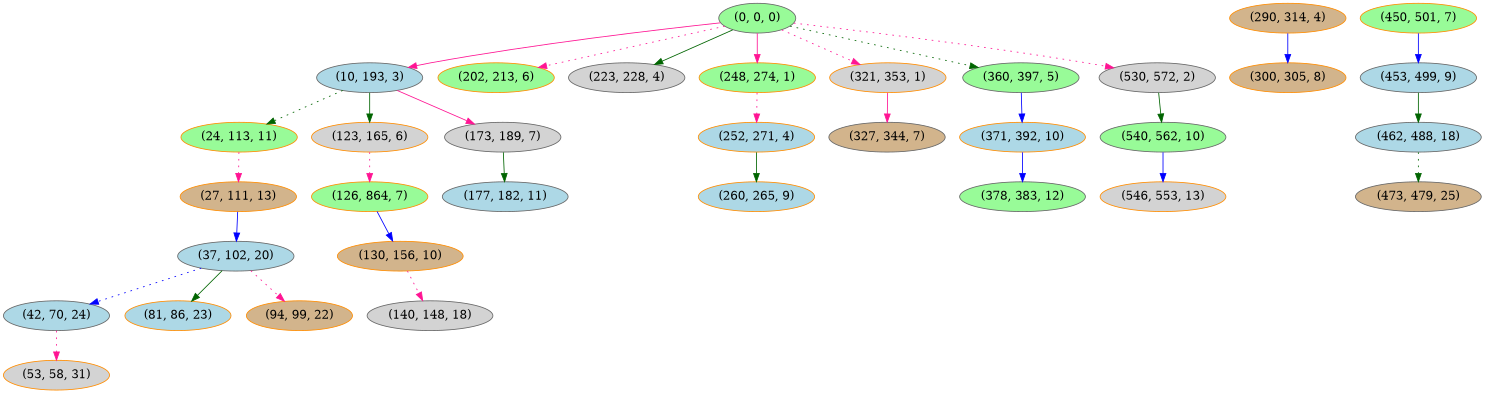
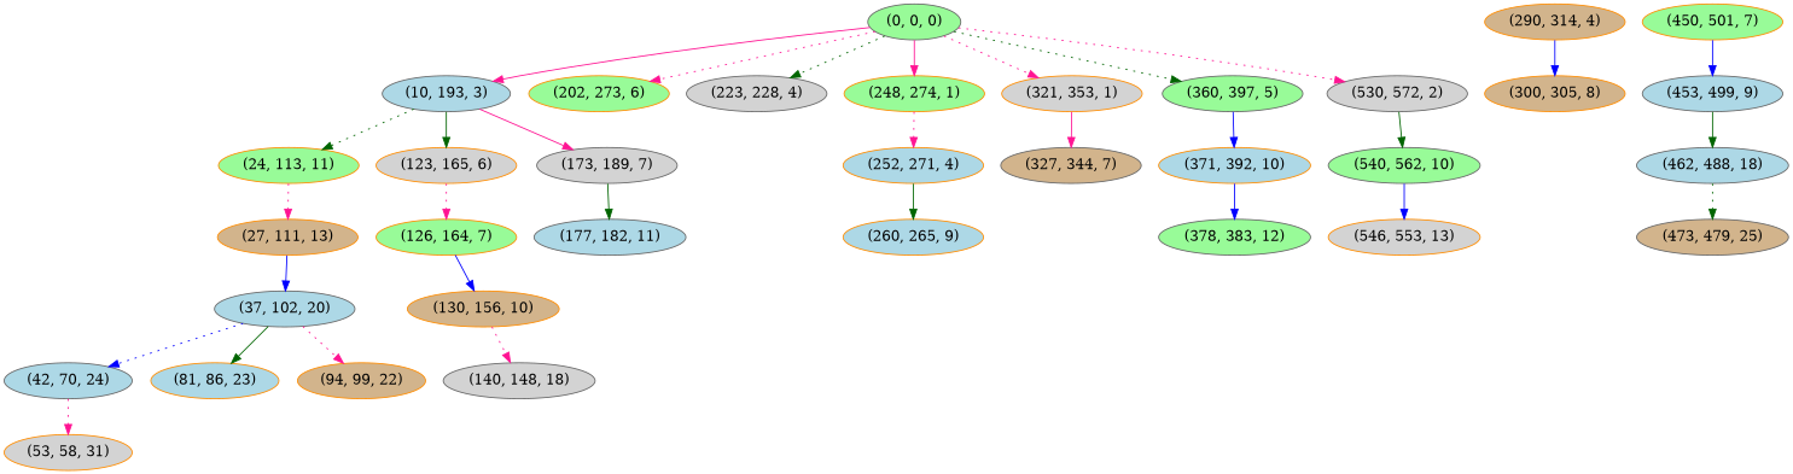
  digraph {
    node [color=darkorange fillcolor=lightblue style=filled]
    edge [color=deeppink style=solid]
    "(0, 0, 0)" [color=gray40 fillcolor=palegreen]
    "(10, 193, 3)" [color=gray40]
-   "(202, 213, 6)" [fillcolor=palegreen]
+   "(202, 213, 6)" [fillcolor=palegreen label="(202, 273, 6)"]
    "(223, 228, 4)" [color=gray40 fillcolor=lightgrey]
    "(248, 274, 1)" [fillcolor=palegreen]
    "(321, 353, 1)" [fillcolor=lightgrey]
    "(360, 397, 5)" [color=gray40 fillcolor=palegreen]
    "(530, 572, 2)" [color=gray40 fillcolor=lightgrey]
    "(24, 113, 11)" [fillcolor=palegreen]
    "(123, 165, 6)" [fillcolor=lightgrey]
    "(173, 189, 7)" [color=gray40 fillcolor=lightgrey]
    "(252, 271, 4)"
    "(290, 314, 4)" [fillcolor=tan]
    "(300, 305, 8)" [fillcolor=tan]
    "(327, 344, 7)" [color=gray40 fillcolor=tan]
    "(371, 392, 10)"
    "(450, 501, 7)" [fillcolor=palegreen]
    "(453, 499, 9)" [color=gray40]
    "(540, 562, 10)" [color=gray40 fillcolor=palegreen]
    "(27, 111, 13)" [fillcolor=tan]
-   "(126, 164, 7)" [fillcolor=palegreen label="(126, 864, 7)"]
+   "(126, 164, 7)" [fillcolor=palegreen]
    "(177, 182, 11)" [color=gray40]
    "(37, 102, 20)" [color=gray40]
    "(42, 70, 24)" [color=gray40]
    "(81, 86, 23)"
    "(94, 99, 22)" [fillcolor=tan]
    "(53, 58, 31)" [fillcolor=lightgrey]
    "(130, 156, 10)" [fillcolor=tan]
    "(140, 148, 18)" [color=gray40 fillcolor=lightgrey]
    "(260, 265, 9)"
    "(378, 383, 12)" [color=gray40 fillcolor=palegreen]
    "(462, 488, 18)" [color=gray40]
    "(473, 479, 25)" [color=gray40 fillcolor=tan]
    "(546, 553, 13)" [fillcolor=lightgrey]
    "(0, 0, 0)" -> "(10, 193, 3)"
    "(0, 0, 0)" -> "(202, 213, 6)" [style=dotted]
-   "(0, 0, 0)" -> "(223, 228, 4)" [color=darkgreen]
+   "(0, 0, 0)" -> "(223, 228, 4)" [color=darkgreen style=dotted]
    "(0, 0, 0)" -> "(248, 274, 1)"
    "(0, 0, 0)" -> "(321, 353, 1)" [style=dotted]
    "(0, 0, 0)" -> "(360, 397, 5)" [color=darkgreen style=dotted]
    "(0, 0, 0)" -> "(530, 572, 2)" [style=dotted]
    "(10, 193, 3)" -> "(24, 113, 11)" [color=darkgreen style=dotted]
    "(10, 193, 3)" -> "(123, 165, 6)" [color=darkgreen]
    "(10, 193, 3)" -> "(173, 189, 7)"
    "(248, 274, 1)" -> "(252, 271, 4)" [style=dotted]
    "(321, 353, 1)" -> "(327, 344, 7)"
    "(360, 397, 5)" -> "(371, 392, 10)" [color=blue]
    "(530, 572, 2)" -> "(540, 562, 10)" [color=darkgreen]
    "(24, 113, 11)" -> "(27, 111, 13)" [style=dotted]
    "(123, 165, 6)" -> "(126, 164, 7)" [style=dotted]
    "(173, 189, 7)" -> "(177, 182, 11)" [color=darkgreen]
    "(252, 271, 4)" -> "(260, 265, 9)" [color=darkgreen]
    "(290, 314, 4)" -> "(300, 305, 8)" [color=blue]
    "(371, 392, 10)" -> "(378, 383, 12)" [color=blue]
    "(450, 501, 7)" -> "(453, 499, 9)" [color=blue]
    "(453, 499, 9)" -> "(462, 488, 18)" [color=darkgreen]
    "(540, 562, 10)" -> "(546, 553, 13)" [color=blue]
    "(27, 111, 13)" -> "(37, 102, 20)" [color=blue]
    "(126, 164, 7)" -> "(130, 156, 10)" [color=blue]
    "(37, 102, 20)" -> "(42, 70, 24)" [color=blue style=dotted]
    "(37, 102, 20)" -> "(81, 86, 23)" [color=darkgreen]
    "(37, 102, 20)" -> "(94, 99, 22)" [style=dotted]
    "(42, 70, 24)" -> "(53, 58, 31)" [style=dotted]
    "(130, 156, 10)" -> "(140, 148, 18)" [style=dotted]
    "(462, 488, 18)" -> "(473, 479, 25)" [color=darkgreen style=dotted]
  }
